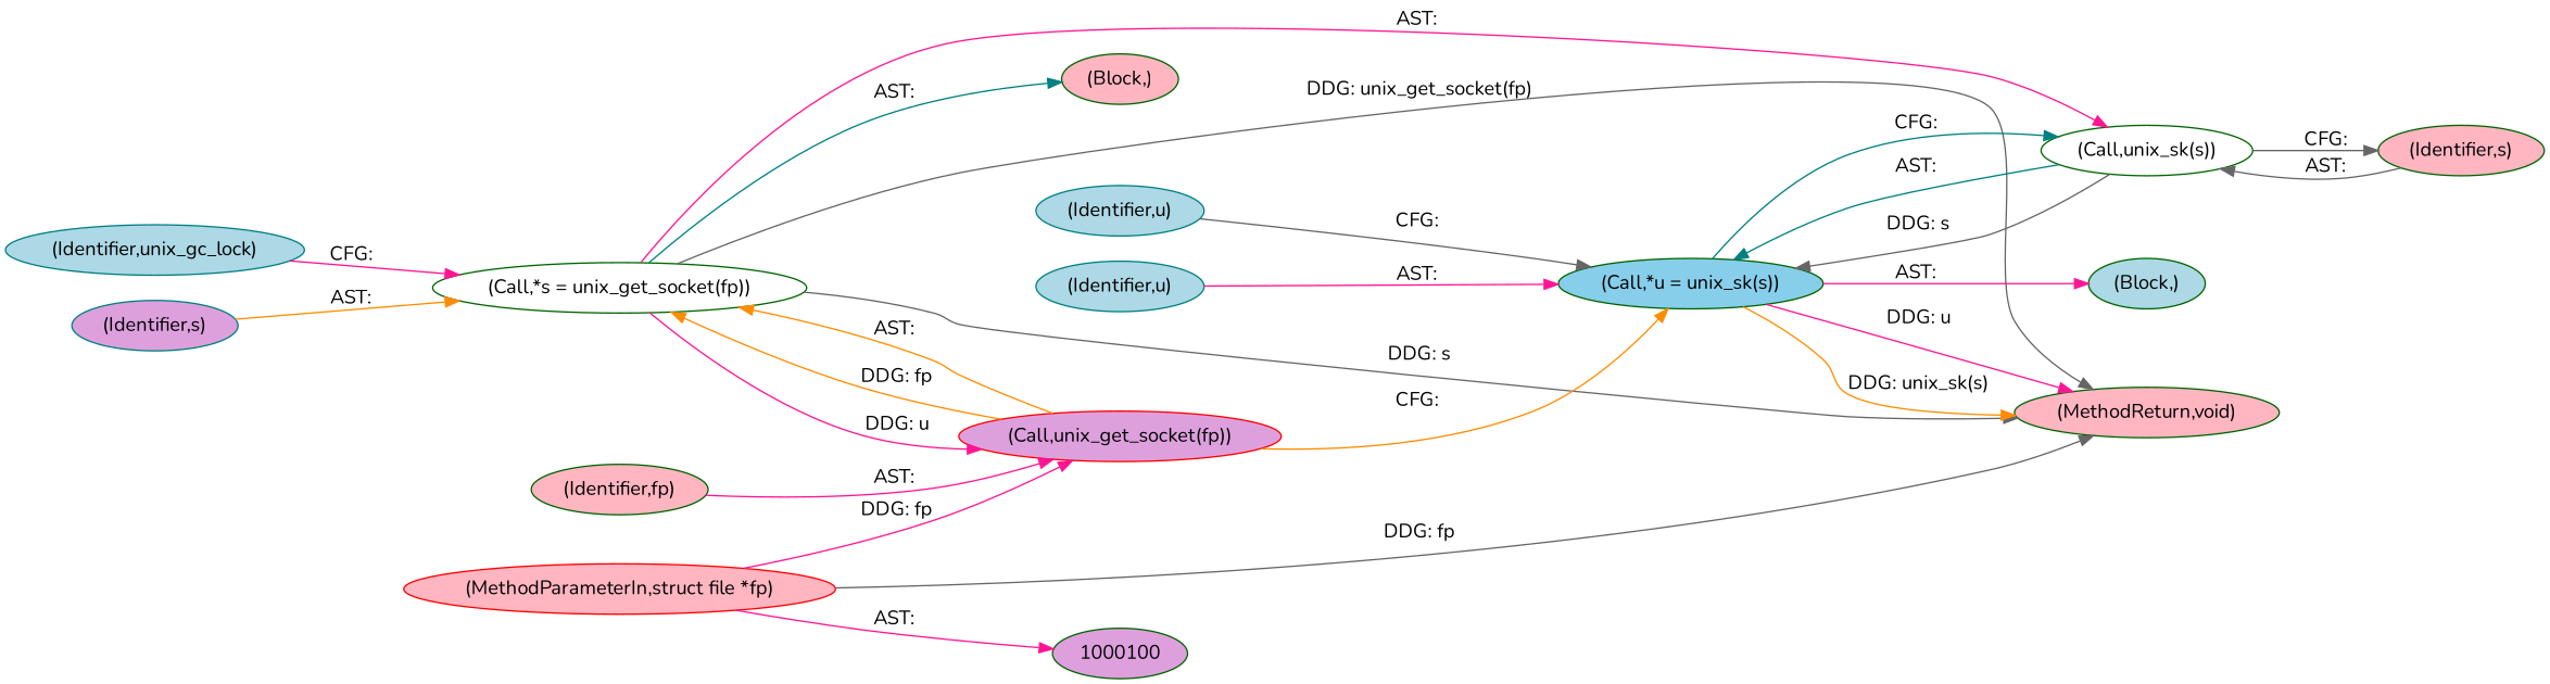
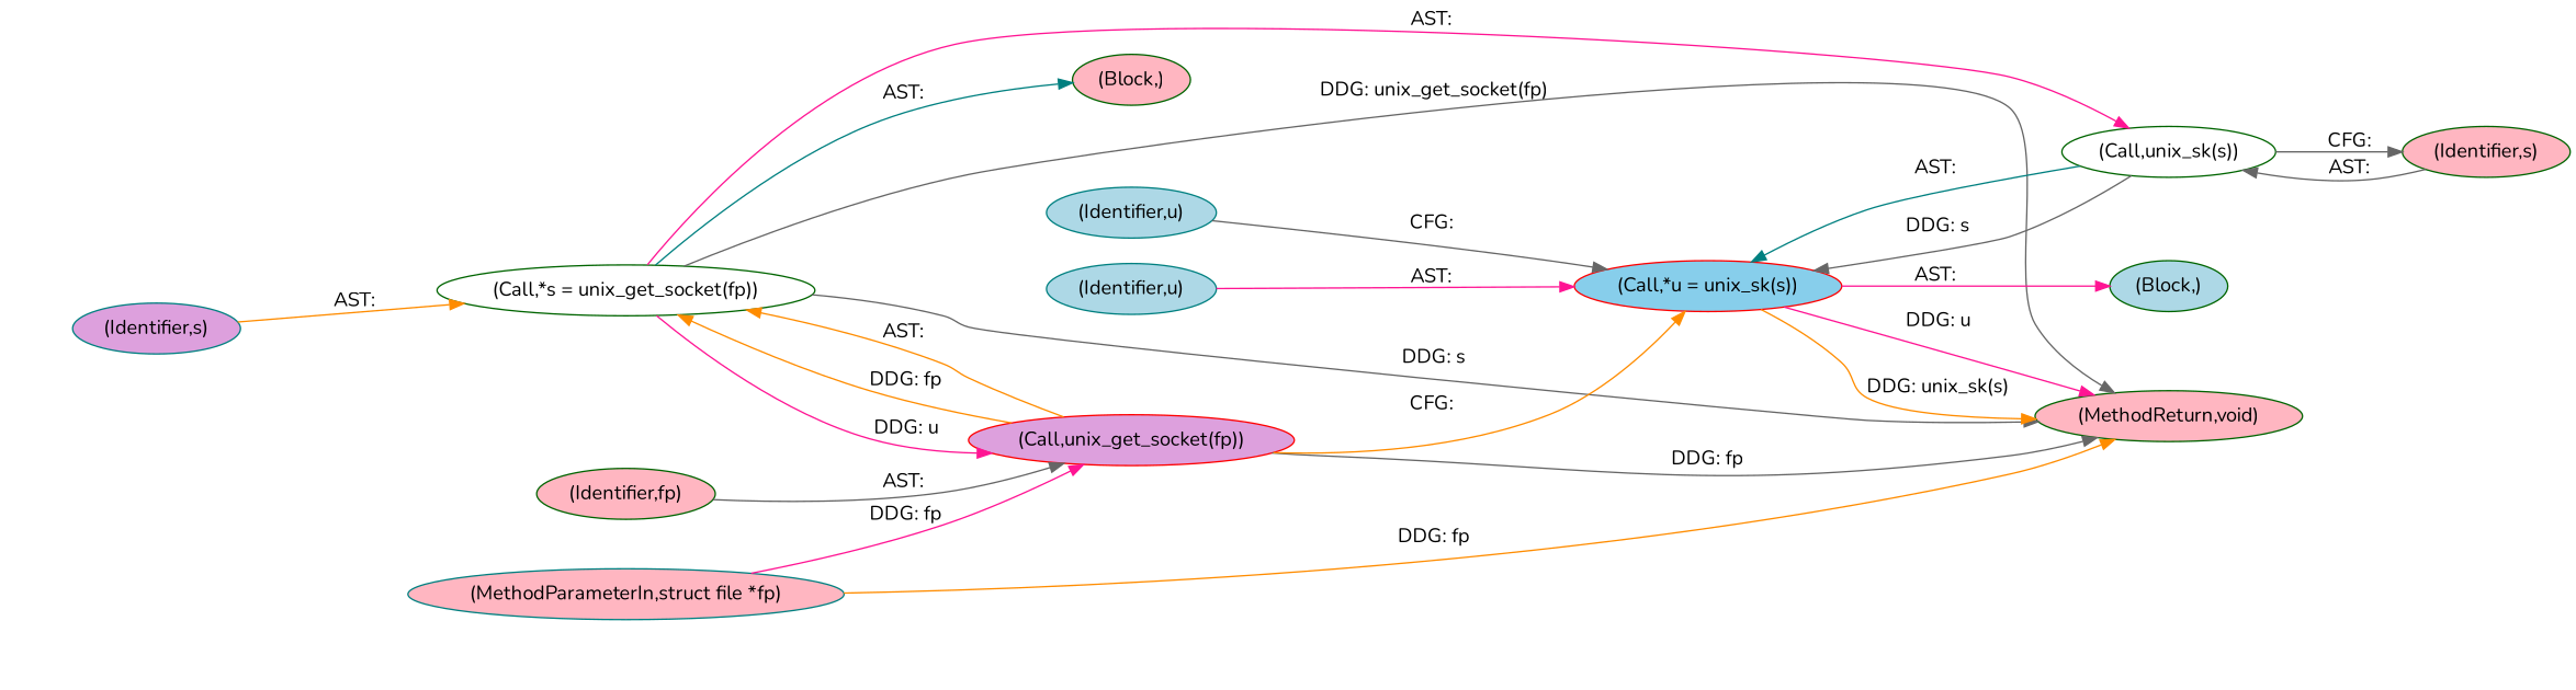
  digraph {
    fontname=Nunito
    rankdir=LR
    node [color=darkgreen fillcolor=lightpink fontname=Nunito style=filled]
    edge [color=deeppink fontname=Nunito]
    n1 [fillcolor=white label="(Call,*s = unix_get_socket(fp))"]
    n2 [color=red fillcolor=plum label="(Call,unix_get_socket(fp))"]
    n3 [fillcolor=white label="(Call,unix_sk(s))"]
    n4 [label="(Block,)"]
    n5 [label="(MethodReturn,void)"]
-   n6 [fillcolor=skyblue label="(Call,*u = unix_sk(s))"]
+   n6 [color=red fillcolor=skyblue label="(Call,*u = unix_sk(s))"]
    n7 [label="(Identifier,s)"]
    n8 [label="(Identifier,fp)"]
-   n9 [color=red label="(MethodParameterIn,struct file *fp)"]
-   1000100 [fillcolor=plum]
+   n9 [color=teal label="(MethodParameterIn,struct file *fp)"]
    n11 [fillcolor=lightblue label="(Block,)"]
-   n12 [color=teal fillcolor=lightblue label="(Identifier,unix_gc_lock)"]
    n13 [color=teal fillcolor=lightblue label="(Identifier,u)"]
    n14 [color=teal fillcolor=lightblue label="(Identifier,u)"]
    n15 [color=teal fillcolor=plum label="(Identifier,s)"]
    n1 -> n2 [label="DDG: u"]
    n1 -> n3 [label="AST: "]
    n1 -> n4 [color=teal label="AST: "]
    n1 -> n5 [color=gray40 label="DDG: unix_get_socket(fp)"]
    n1 -> n5 [color=gray40 label="DDG: s"]
    n2 -> n1 [color=darkorange label="AST: "]
    n2 -> n1 [color=darkorange label="DDG: fp"]
+   n2 -> n5 [color=gray40 label="DDG: fp"]
    n2 -> n6 [color=darkorange label="CFG: "]
    n3 -> n6 [color=teal label="AST: "]
    n3 -> n6 [color=gray40 label="DDG: s"]
    n3 -> n7 [color=gray40 label="CFG: "]
-   n6 -> n3 [color=teal label="CFG: "]
    n6 -> n5 [label="DDG: u"]
    n6 -> n5 [color=darkorange label="DDG: unix_sk(s)"]
    n6 -> n11 [label="AST: "]
    n7 -> n3 [color=gray40 label="AST: "]
-   n8 -> n2 [label="AST: "]
+   n8 -> n2 [color=gray40 label="AST: "]
    n9 -> n2 [label="DDG: fp"]
-   n9 -> n5 [color=gray40 label="DDG: fp"]
-   n9 -> 1000100 [label="AST: "]
-   n12 -> n1 [label="CFG: "]
+   n9 -> n5 [color=darkorange label="DDG: fp"]
    n13 -> n6 [color=gray40 label="CFG: "]
    n14 -> n6 [label="AST: "]
    n15 -> n1 [color=darkorange label="AST: "]
  }
